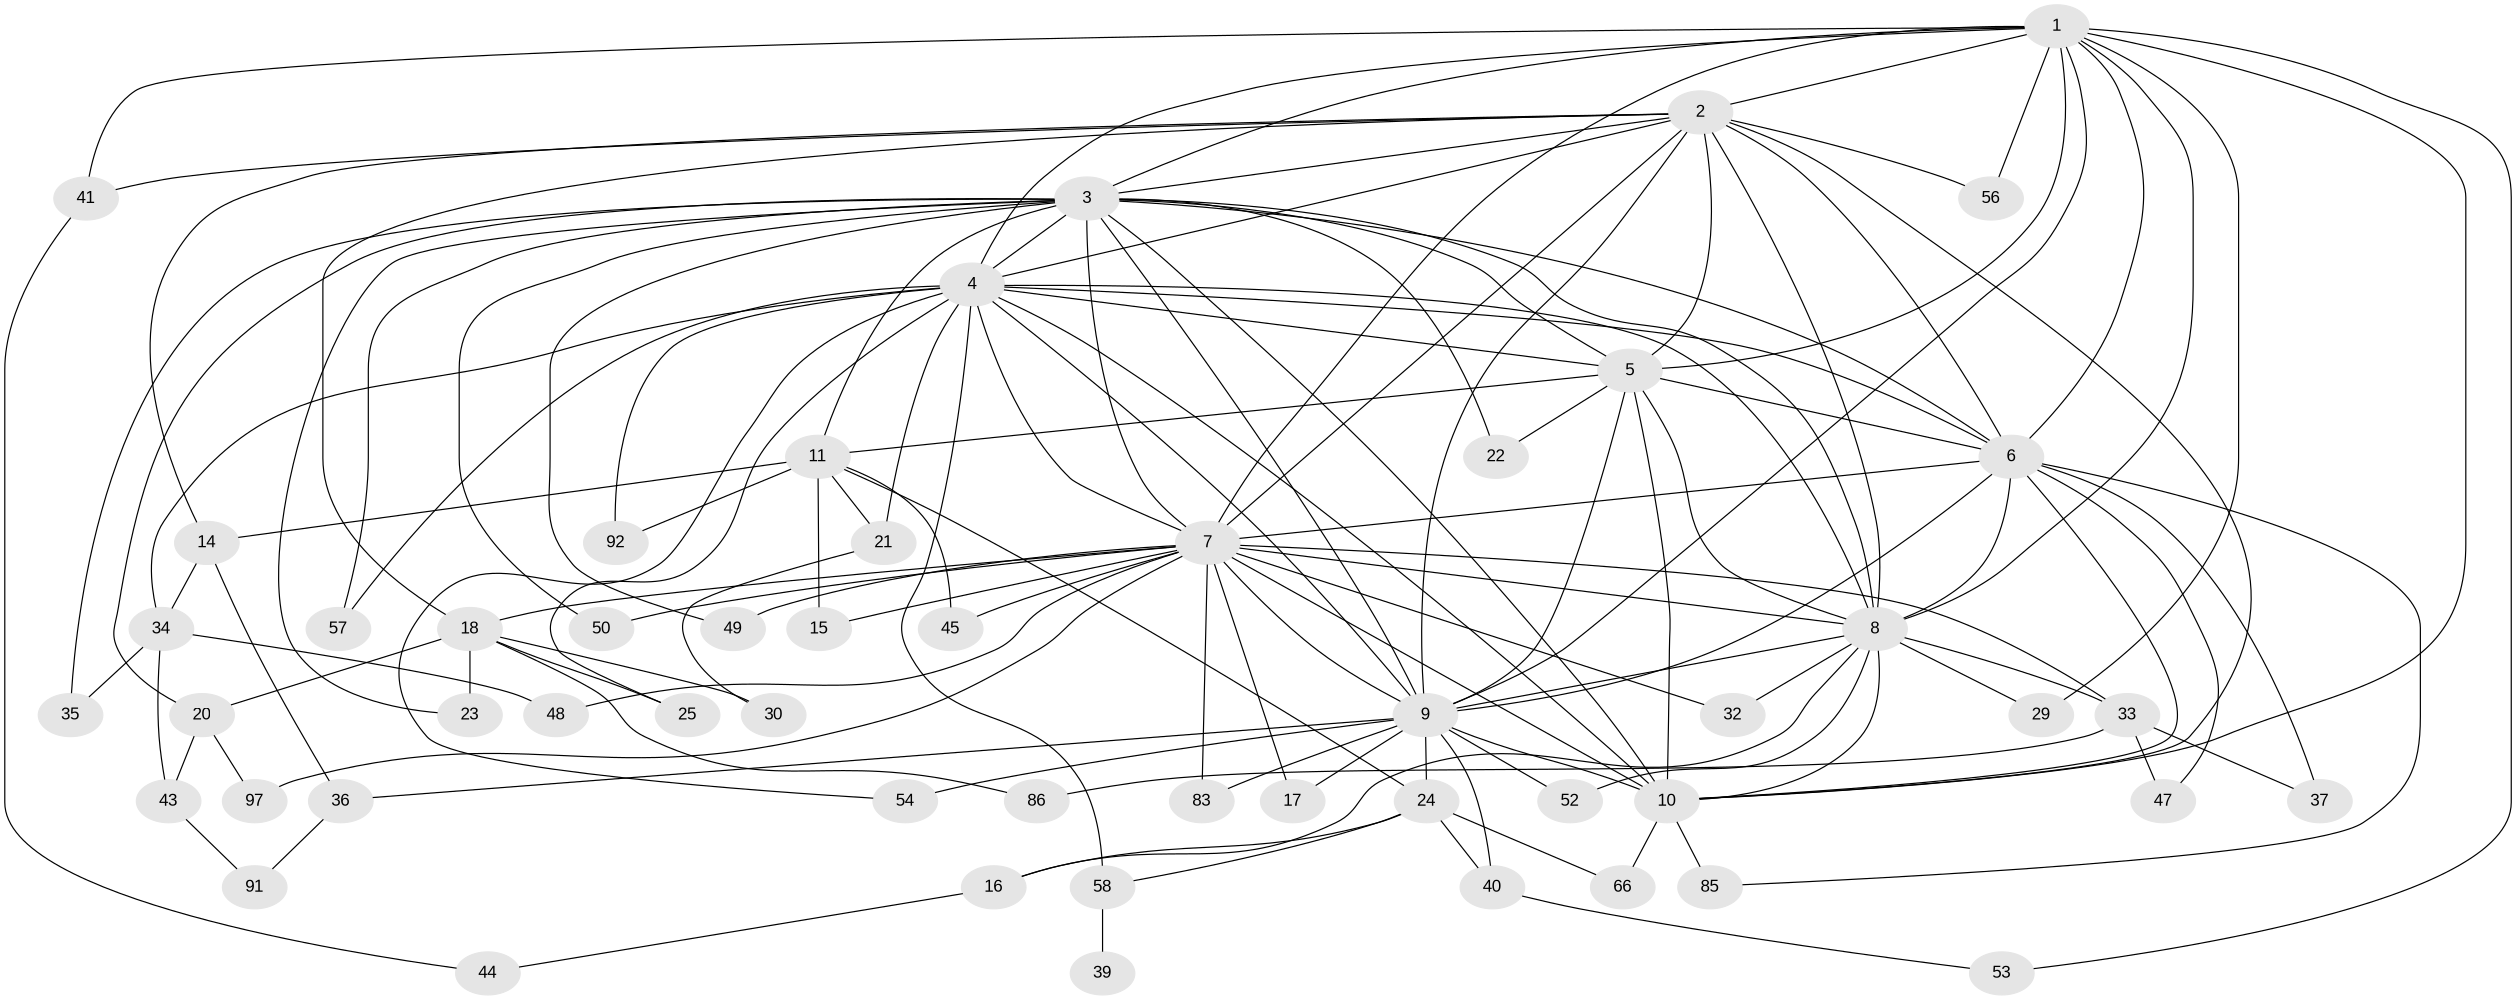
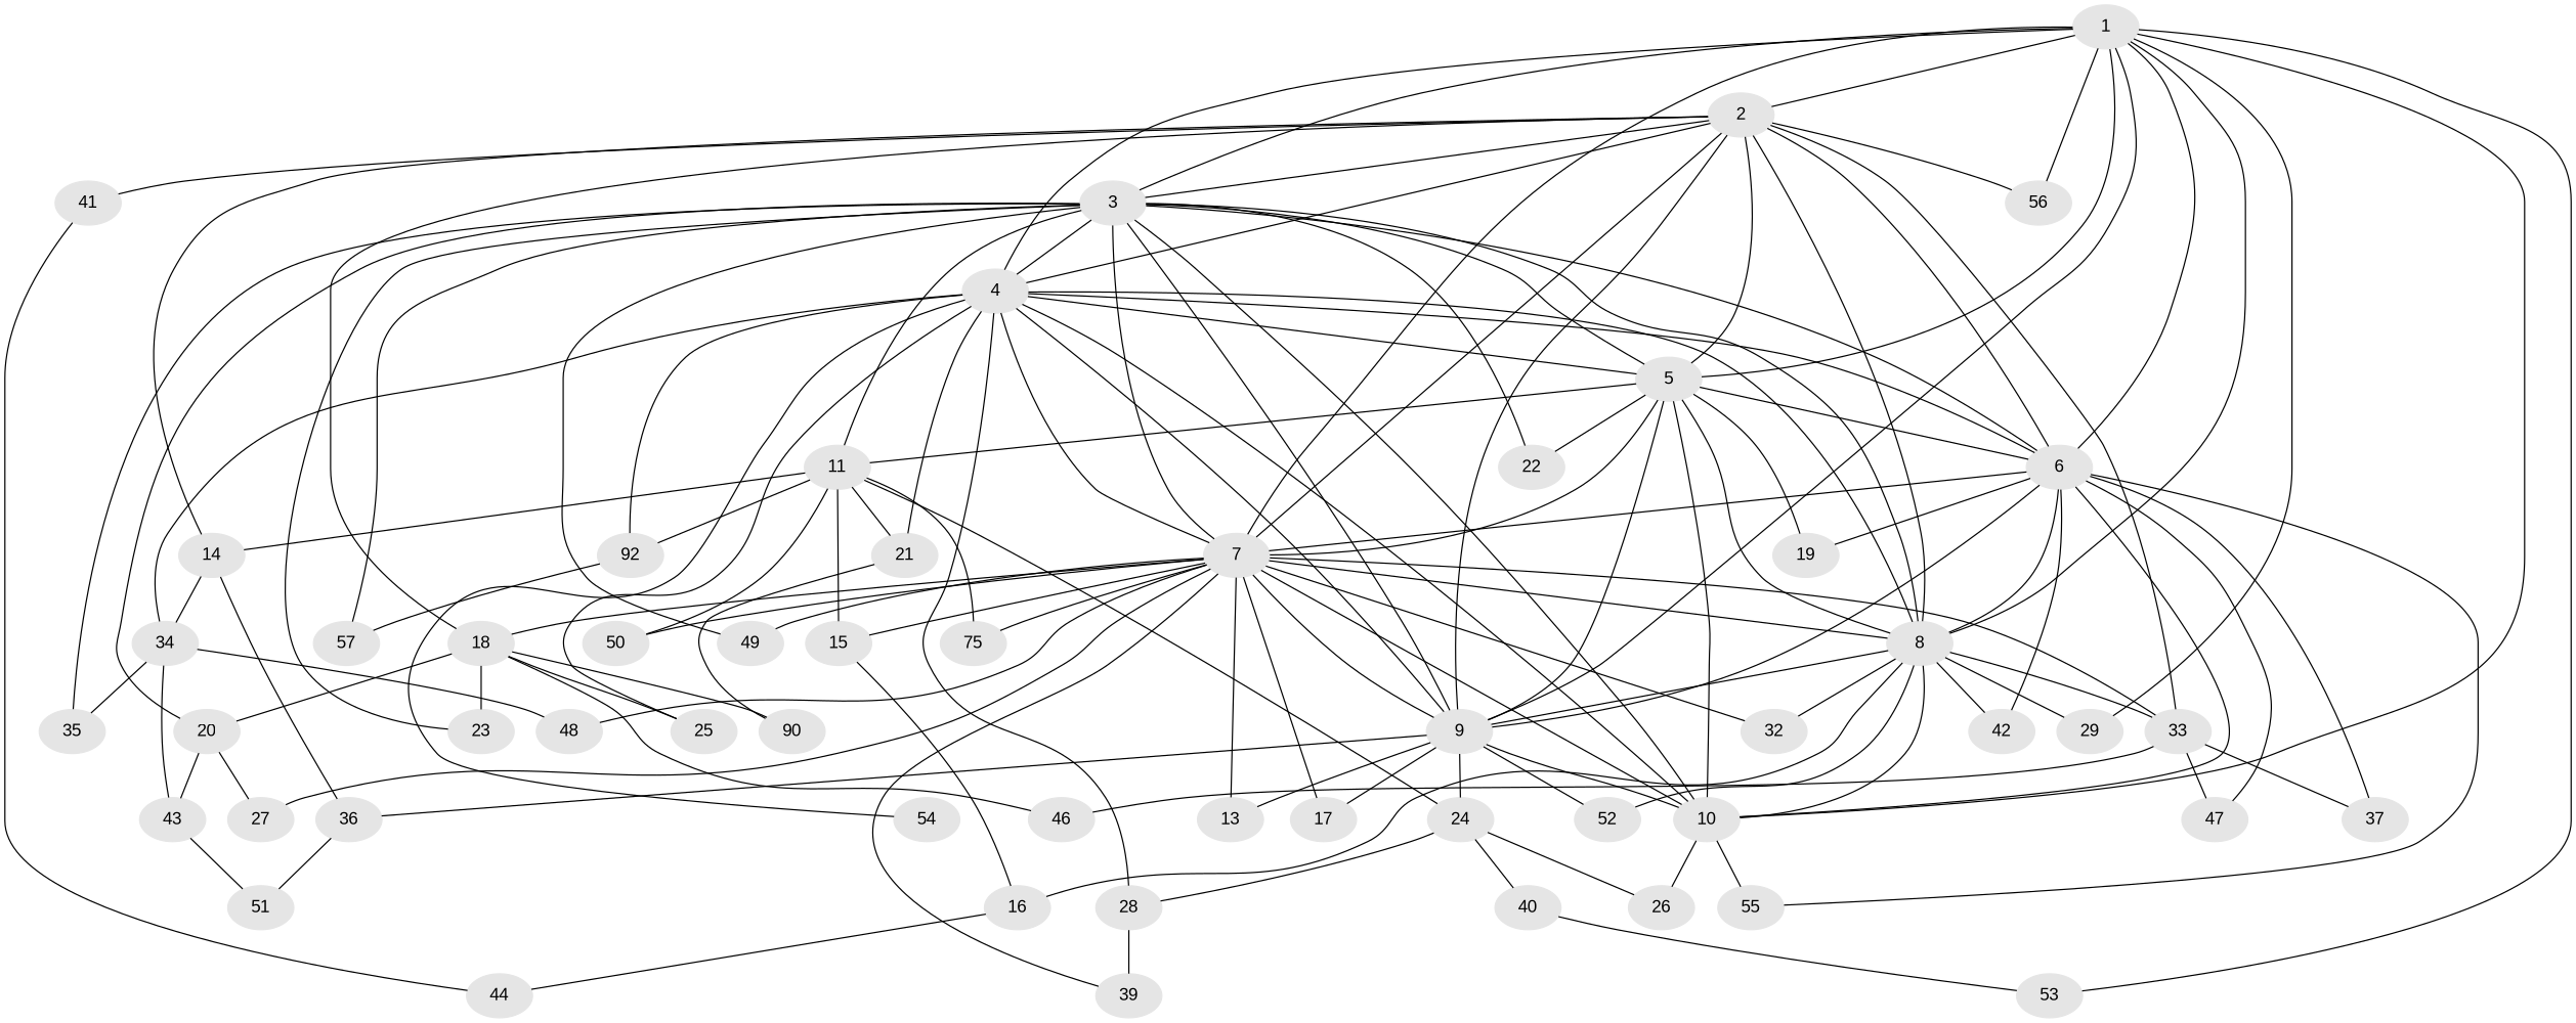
  graph {
    fontname="Liberation Sans"
    node [color=gray90 fontname="Liberation Sans" style=filled]
    edge [fontname="Liberation Sans"]
    1
    2
    3
    4
    5
    6
    7
    8
    9
    10
    29
    41
    53
    56
    14
    18
    11
    20
    22
    23
    35
    49
    50
    57
    n25 [label=92]
    21
    25
-   28 [label=58]
+   28
    34
    54
+   19
    37
+   42
    47
-   55 [label=85]
-   13 [label=83]
+   55
+   13
    15
    17
-   27 [label=97]
+   27
    32
    33
    39
-   45
+   45 [label=75]
    48
    16
    52
    24
    36
    40
-   26 [label=66]
+   26
    44
-   30
-   46 [label=86]
+   30 [label=90]
+   46
    43
-   51 [label=91]
+   51
    1 -- 2
    1 -- 3
    1 -- 4
    1 -- 5
    1 -- 6
    1 -- 7
    1 -- 8
    1 -- 9
    1 -- 10
    1 -- 29
-   1 -- 41
    1 -- 53
    1 -- 56
    2 -- 3
    2 -- 4
    2 -- 5
    2 -- 6
    2 -- 7
    2 -- 8
    2 -- 9
-   2 -- 10
+   2 -- 33
    2 -- 41
    2 -- 56
    2 -- 14
    2 -- 18
    3 -- 4
    3 -- 5
    3 -- 6
    3 -- 7
    3 -- 8
    3 -- 9
    3 -- 10
    3 -- 11
    3 -- 20
    3 -- 22
    3 -- 23
    3 -- 35
    3 -- 49
-   3 -- 50
+   11 -- 50
    3 -- 57
    4 -- 5
    4 -- 6
    4 -- 7
    4 -- 8
    4 -- 9
    4 -- 10
-   4 -- 57
+   n25 -- 57
    4 -- n25
    4 -- 21
    4 -- 25
    4 -- 28
    4 -- 34
    4 -- 54
    5 -- 6
+   5 -- 7
    5 -- 8
    5 -- 9
    5 -- 10
    5 -- 11
    5 -- 22
+   5 -- 19
    6 -- 7
    6 -- 8
    6 -- 9
    6 -- 10
+   6 -- 19
    6 -- 37
+   6 -- 42
    6 -- 47
    6 -- 55
    7 -- 8
    7 -- 9
    7 -- 10
    7 -- 18
    7 -- 49
    7 -- 50
    7 -- 13
    7 -- 15
    7 -- 17
    7 -- 27
    7 -- 32
    7 -- 33
+   7 -- 39
    7 -- 45
    7 -- 48
    8 -- 9
    8 -- 10
    8 -- 29
+   8 -- 42
    8 -- 32
    8 -- 33
    8 -- 16
    8 -- 52
    9 -- 10
-   9 -- 54
    9 -- 13
    9 -- 17
    9 -- 52
    9 -- 24
    9 -- 36
-   9 -- 40
    10 -- 55
    10 -- 26
    41 -- 44
    14 -- 34
    14 -- 36
    18 -- 20
    18 -- 23
    18 -- 25
    18 -- 30
    18 -- 46
    11 -- 14
    11 -- n25
    11 -- 21
    11 -- 15
    11 -- 45
    11 -- 24
    20 -- 27
    20 -- 43
    21 -- 30
    28 -- 39
    34 -- 35
    34 -- 48
    34 -- 43
-   24 -- 16
+   15 -- 16
    33 -- 37
    33 -- 47
    33 -- 46
    16 -- 44
    24 -- 28
    24 -- 40
    24 -- 26
    36 -- 51
    40 -- 53
    43 -- 51
  }
